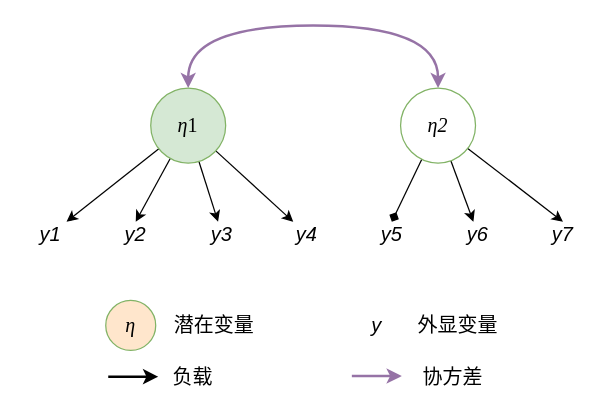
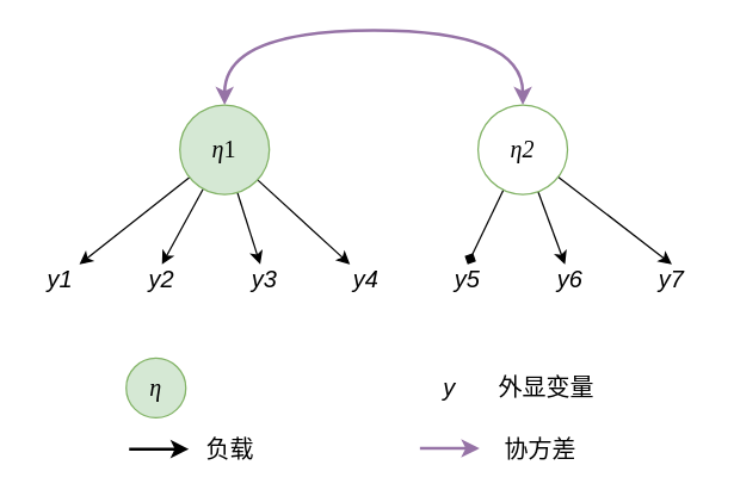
  <mxCell id="0" />
  <mxCell id="1" parent="0" />
  <mxCell id="2" style="rounded=0;orthogonalLoop=1;jettySize=auto;html=1;fontSize=16;" parent="1" source="7" target="12" edge="1"><mxGeometry relative="1" as="geometry" /></mxCell>
  <mxCell id="3" style="edgeStyle=none;rounded=0;orthogonalLoop=1;jettySize=auto;html=1;entryX=0.5;entryY=0;entryDx=0;entryDy=0;fontSize=16;" parent="1" source="7" target="13" edge="1"><mxGeometry relative="1" as="geometry" /></mxCell>
  <mxCell id="4" style="edgeStyle=none;rounded=0;orthogonalLoop=1;jettySize=auto;html=1;fontSize=16;" parent="1" source="7" target="14" edge="1"><mxGeometry relative="1" as="geometry" /></mxCell>
  <mxCell id="5" style="edgeStyle=none;rounded=0;orthogonalLoop=1;jettySize=auto;html=1;fontSize=16;" parent="1" source="7" target="15" edge="1"><mxGeometry relative="1" as="geometry" /></mxCell>
  <mxCell id="6" style="edgeStyle=orthogonalEdgeStyle;rounded=0;orthogonalLoop=1;jettySize=auto;html=1;fontSize=16;curved=1;startArrow=classic;startFill=1;fillColor=#e1d5e7;strokeColor=#9673a6;strokeWidth=2;" parent="1" source="7" target="11" edge="1"><mxGeometry relative="1" as="geometry"><Array as="points"><mxPoint x="150" y="20" /><mxPoint x="350" y="20" /></Array></mxGeometry></mxCell>
  <mxCell id="7" value="&lt;div style=&quot;font-size: 16px;&quot;&gt;&lt;span style=&quot;font-size: 16px; font-family: cmmi10; font-style: italic;&quot;&gt;η&lt;/span&gt;&lt;span style=&quot;font-size: 16px; font-family: cmr8;&quot;&gt;1&lt;/span&gt;&lt;/div&gt;" style="ellipse;whiteSpace=wrap;html=1;aspect=fixed;fillColor=#d5e8d4;strokeColor=#82b366;fontSize=16;" parent="1" vertex="1"><mxGeometry x="120" y="70" width="60" height="60" as="geometry" /></mxCell>
  <mxCell id="8" style="edgeStyle=none;rounded=0;orthogonalLoop=1;jettySize=auto;html=1;entryX=0.5;entryY=0;entryDx=0;entryDy=0;fontSize=16;endArrow=diamond;" parent="1" source="11" target="16" edge="1"><mxGeometry relative="1" as="geometry" /></mxCell>
  <mxCell id="9" style="edgeStyle=none;rounded=0;orthogonalLoop=1;jettySize=auto;html=1;fontSize=16;" parent="1" source="11" target="17" edge="1"><mxGeometry relative="1" as="geometry" /></mxCell>
  <mxCell id="10" style="edgeStyle=none;rounded=0;orthogonalLoop=1;jettySize=auto;html=1;entryX=0.5;entryY=0;entryDx=0;entryDy=0;fontSize=16;" parent="1" source="11" target="18" edge="1"><mxGeometry relative="1" as="geometry" /></mxCell>
  <mxCell id="11" value="&lt;div style=&quot;font-size: 16px&quot;&gt;&lt;span style=&quot;font-size: 16px ; font-family: &amp;#34;cmmi10&amp;#34; ; font-style: italic&quot;&gt;η&lt;/span&gt;&lt;span style=&quot;font-size: 16px ; font-style: italic&quot;&gt;&lt;font face=&quot;cmr8&quot;&gt;2&lt;/font&gt;&lt;/span&gt;&lt;/div&gt;" style="ellipse;whiteSpace=wrap;html=1;aspect=fixed;fillColor=#ffffff;strokeColor=#82b366;fontSize=16;" parent="1" vertex="1"><mxGeometry x="320" y="70" width="60" height="60" as="geometry" /></mxCell>
  <mxCell id="12" value="y1" style="text;html=1;strokeColor=none;fillColor=none;align=center;verticalAlign=middle;whiteSpace=wrap;rounded=0;fontSize=16;fontStyle=2" parent="1" vertex="1"><mxGeometry x="20" y="177" width="40" height="20" as="geometry" /></mxCell>
  <mxCell id="13" value="y2" style="text;html=1;strokeColor=none;fillColor=none;align=center;verticalAlign=middle;whiteSpace=wrap;rounded=0;fontSize=16;fontStyle=2" parent="1" vertex="1"><mxGeometry x="88" y="177" width="40" height="20" as="geometry" /></mxCell>
  <mxCell id="14" value="y3" style="text;html=1;strokeColor=none;fillColor=none;align=center;verticalAlign=middle;whiteSpace=wrap;rounded=0;fontSize=16;fontStyle=2" parent="1" vertex="1"><mxGeometry x="157" y="177" width="40" height="20" as="geometry" /></mxCell>
  <mxCell id="15" value="y4" style="text;html=1;strokeColor=none;fillColor=none;align=center;verticalAlign=middle;whiteSpace=wrap;rounded=0;fontSize=16;fontStyle=2" parent="1" vertex="1"><mxGeometry x="225" y="177" width="40" height="20" as="geometry" /></mxCell>
  <mxCell id="16" value="y5" style="text;html=1;strokeColor=none;fillColor=none;align=center;verticalAlign=middle;whiteSpace=wrap;rounded=0;fontSize=16;fontStyle=2" parent="1" vertex="1"><mxGeometry x="293" y="177" width="40" height="20" as="geometry" /></mxCell>
  <mxCell id="17" value="y6" style="text;html=1;strokeColor=none;fillColor=none;align=center;verticalAlign=middle;whiteSpace=wrap;rounded=0;fontSize=16;fontStyle=2" parent="1" vertex="1"><mxGeometry x="362" y="177" width="40" height="20" as="geometry" /></mxCell>
  <mxCell id="18" value="y7" style="text;html=1;strokeColor=none;fillColor=none;align=center;verticalAlign=middle;whiteSpace=wrap;rounded=0;fontSize=16;fontStyle=2" parent="1" vertex="1"><mxGeometry x="430" y="177" width="40" height="20" as="geometry" /></mxCell>
- <mxCell id="19" value="&lt;div style=&quot;font-size: 16px&quot;&gt;&lt;span style=&quot;font-size: 16px ; font-family: &amp;#34;cmmi10&amp;#34; ; font-style: italic&quot;&gt;η&lt;/span&gt;&lt;/div&gt;" style="ellipse;whiteSpace=wrap;html=1;aspect=fixed;fillColor=#ffe6cc;strokeColor=#82b366;fontSize=16;" parent="1" vertex="1"><mxGeometry x="84" y="240" width="40" height="40" as="geometry" /></mxCell>
- <mxCell id="20" value="潜在变量" style="text;html=1;strokeColor=none;fillColor=none;align=center;verticalAlign=middle;whiteSpace=wrap;rounded=0;fontSize=16;" parent="1" vertex="1"><mxGeometry x="136" y="250" width="70" height="20" as="geometry" /></mxCell>
+ <mxCell id="19" value="&lt;div style=&quot;font-size: 16px&quot;&gt;&lt;span style=&quot;font-size: 16px ; font-family: &amp;#34;cmmi10&amp;#34; ; font-style: italic&quot;&gt;η&lt;/span&gt;&lt;/div&gt;" style="ellipse;whiteSpace=wrap;html=1;aspect=fixed;fillColor=#d5e8d4;strokeColor=#82b366;fontSize=16;" parent="1" vertex="1"><mxGeometry x="84" y="240" width="40" height="40" as="geometry" /></mxCell>
  <mxCell id="21" value="y" style="text;html=1;strokeColor=none;fillColor=none;align=center;verticalAlign=middle;whiteSpace=wrap;rounded=0;fontSize=16;fontStyle=2" parent="1" vertex="1"><mxGeometry x="281" y="250" width="40" height="20" as="geometry" /></mxCell>
  <mxCell id="22" value="外显变量" style="text;html=1;strokeColor=none;fillColor=none;align=center;verticalAlign=middle;whiteSpace=wrap;rounded=0;fontSize=16;" parent="1" vertex="1"><mxGeometry x="331" y="250" width="70" height="20" as="geometry" /></mxCell>
  <mxCell id="23" value="" style="endArrow=classic;html=1;strokeWidth=2;fontSize=16;" parent="1" edge="1"><mxGeometry width="50" height="50" relative="1" as="geometry"><mxPoint x="86" y="301" as="sourcePoint" /><mxPoint x="126" y="301" as="targetPoint" /></mxGeometry></mxCell>
  <mxCell id="24" value="负载" style="text;html=1;strokeColor=none;fillColor=none;align=left;verticalAlign=middle;whiteSpace=wrap;rounded=0;fontSize=16;" parent="1" vertex="1"><mxGeometry x="136" y="291" width="70" height="20" as="geometry" /></mxCell>
  <mxCell id="25" value="" style="endArrow=classic;html=1;strokeWidth=2;fontSize=16;fillColor=#e1d5e7;strokeColor=#9673a6;" parent="1" edge="1"><mxGeometry width="50" height="50" relative="1" as="geometry"><mxPoint x="281" y="300.5" as="sourcePoint" /><mxPoint x="321" y="300.5" as="targetPoint" /></mxGeometry></mxCell>
  <mxCell id="26" value="协方差" style="text;html=1;strokeColor=none;fillColor=none;align=left;verticalAlign=middle;whiteSpace=wrap;rounded=0;fontSize=16;" parent="1" vertex="1"><mxGeometry x="336" y="291" width="70" height="20" as="geometry" /></mxCell>
